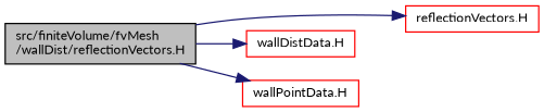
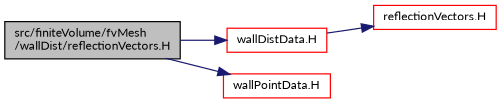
  digraph {
    fontname=Lato
    rankdir=LR
    node [color=red fontname=Lato fontsize=10 shape=record]
    edge [color=midnightblue fontname=Lato fontsize=10 labelfontname=FreeSans labelfontsize=10 style=solid]
    n1 [color=black fillcolor=grey75 fontcolor=black height=0.2 label="src/finiteVolume/fvMesh\l/wallDist/reflectionVectors.H" style=filled width=0.4]
    n2 [height=0.2 label="reflectionVectors.H" width=0.4]
    n3 [height=0.2 label="wallDistData.H" width=0.4]
    n4 [height=0.2 label="wallPointData.H" width=0.4]
-   n1 -> n2
+   n3 -> n2
    n1 -> n3
    n1 -> n4
  }
